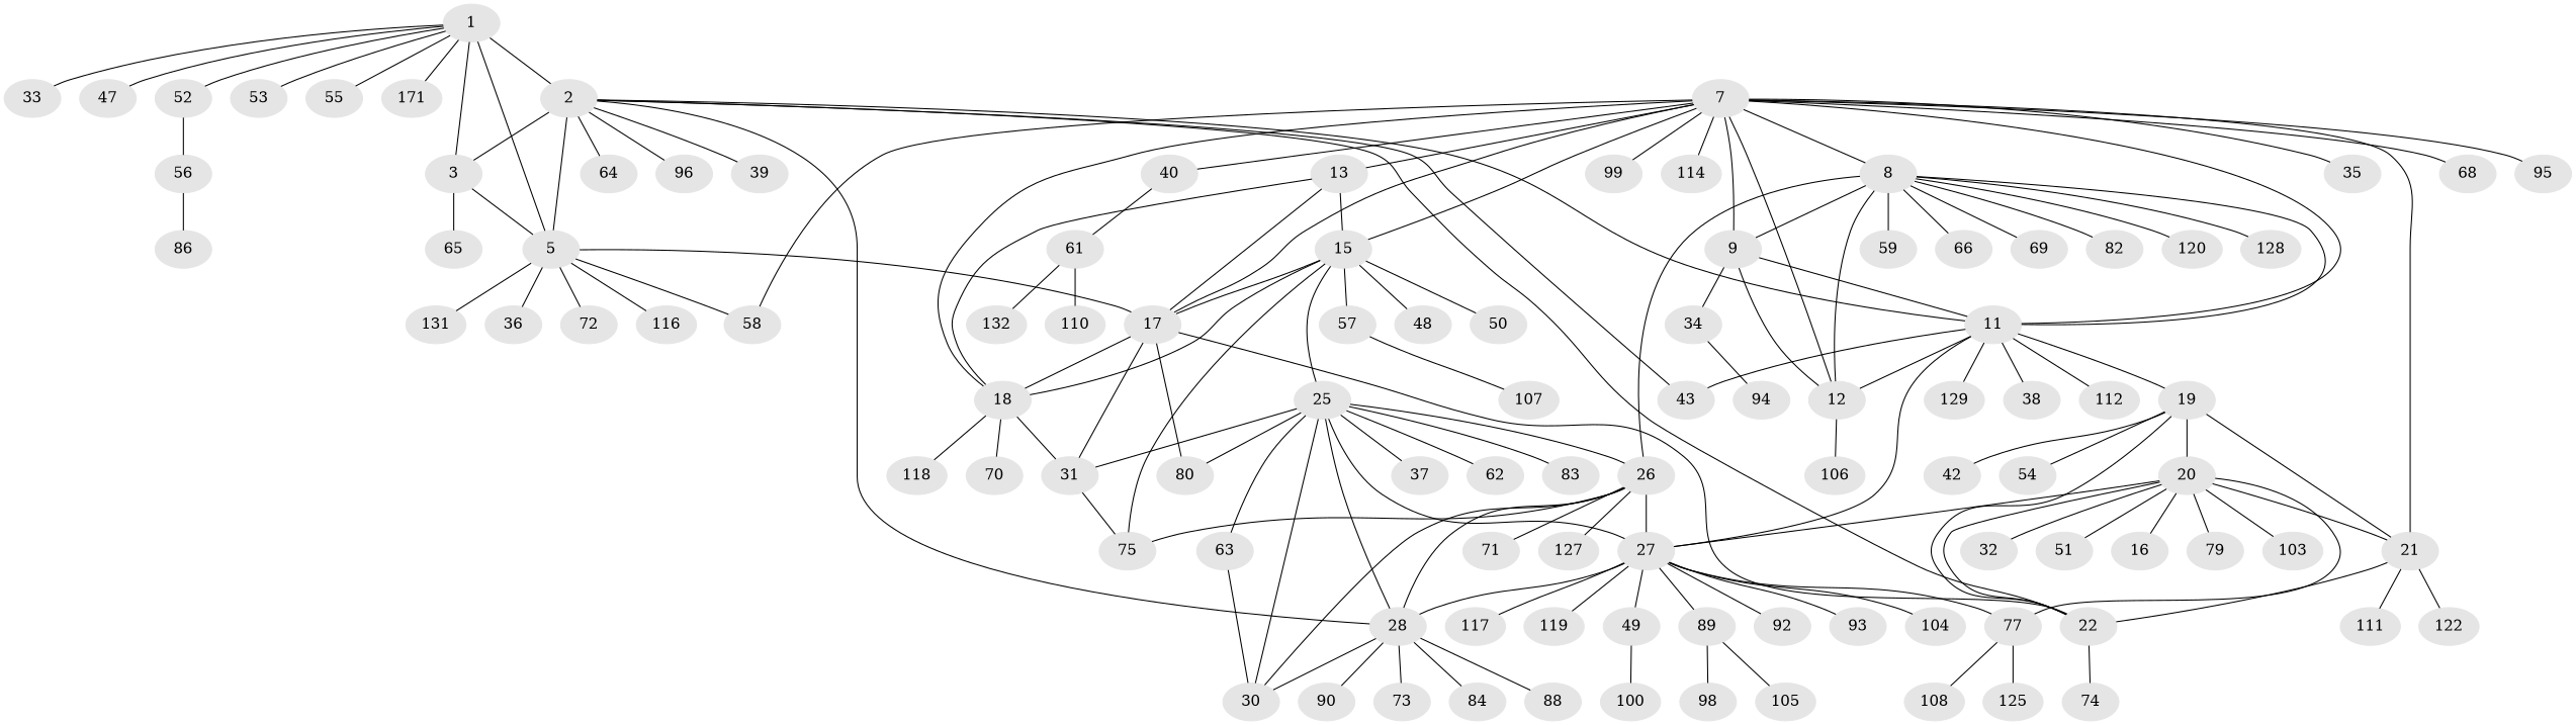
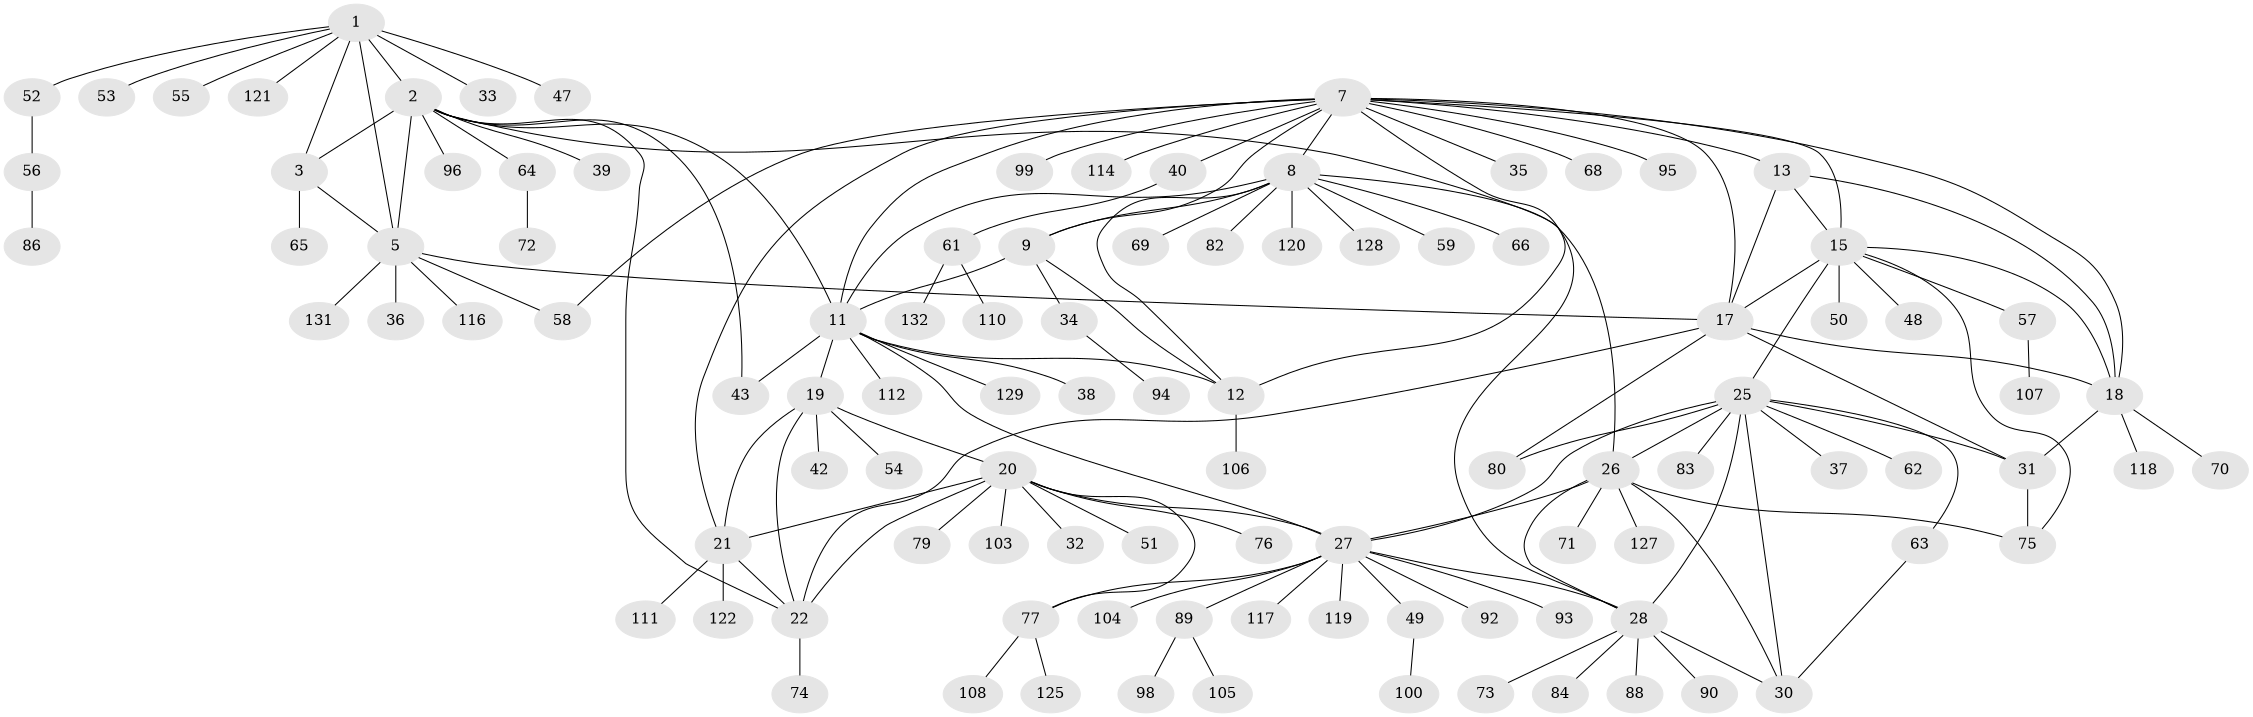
  graph {
    node [color=gray90 style=filled]
    1 [super="+4"]
    2 [super="+6"]
    3 [super="+44"]
    5 [super="+46"]
    33 [super="+78"]
    47
    52
    53
    55
-   121 [label=171]
+   121
    11 [super="+109"]
    22 [super="+115"]
    28 [super="+60"]
    39
    43
    64
    96
    65
    17 [super="+41"]
    36
    58 [super="+67"]
    72
    116
    131
    56 [super="+81"]
    12
    19
    27 [super="+97"]
    38
    112
    129
    74
    30 [super="+45"]
    73
    84
    88
    90
    18 [super="+102"]
    31 [super="+91"]
    80
    7 [super="+14"]
    8 [super="+10"]
    9
    13 [super="+101"]
    15 [super="+16"]
    21 [super="+23"]
    35
    40
    68
    95
    99
    114
    26 [super="+126"]
    59
    66
    69
    82
    120
    128
    34 [super="+124"]
    106
    25 [super="+29"]
    48
    50
    57 [super="+87"]
    75
    70 [super="+85"]
    118
    111
    122
    61 [super="+123"]
    71
    127
    94
    20 [super="+24"]
    42
    54
    77
    49
    89
    92
    93
    104 [super="+113"]
    117
    119
    37
    62
    63 [super="+130"]
    83
    107
    32
    51
-   76 [label=16]
+   76
    79
    103
    108
    125
    100
    98
    105
    110
    132
    86
    1 -- 2 [weight=4]
    1 -- 3 [weight=2]
    1 -- 5 [weight=2]
    1 -- 33
    1 -- 47
    1 -- 52
    1 -- 53
    1 -- 55
    1 -- 121
    2 -- 3 [weight=2]
    2 -- 5 [weight=2]
    2 -- 11
    2 -- 22
    2 -- 28
    2 -- 39
    2 -- 43
    2 -- 64
    2 -- 96
    3 -- 5
    3 -- 65
    5 -- 17
    5 -- 36
    5 -- 58
-   5 -- 72
+   64 -- 72
    5 -- 116
    5 -- 131
    52 -- 56
    11 -- 43
    11 -- 12
    11 -- 19
    11 -- 27
    11 -- 38
    11 -- 112
    11 -- 129
    22 -- 74
    28 -- 30
    28 -- 73
    28 -- 84
    28 -- 88
    28 -- 90
    17 -- 22
    17 -- 18
    17 -- 31
    17 -- 80
    56 -- 86
    12 -- 106
    19 -- 22
    19 -- 21 [weight=2]
    19 -- 20 [weight=2]
    19 -- 42
    19 -- 54
    27 -- 28
    27 -- 77
    27 -- 49
    27 -- 89
    27 -- 92
    27 -- 93
    27 -- 104
    27 -- 117
    27 -- 119
    18 -- 31
    18 -- 70
    18 -- 118
    31 -- 75
    7 -- 11
    7 -- 17
    7 -- 58
    7 -- 12
    7 -- 18
    7 -- 8 [weight=2]
    7 -- 9
    7 -- 13
    7 -- 15 [weight=2]
    7 -- 21
    7 -- 35
    7 -- 40
    7 -- 68
    7 -- 95
    7 -- 99
    7 -- 114
    8 -- 11 [weight=2]
    8 -- 12 [weight=2]
    8 -- 9 [weight=2]
    8 -- 26
    8 -- 59
    8 -- 66
    8 -- 69
    8 -- 82
    8 -- 120
    8 -- 128
    9 -- 11
    9 -- 12
    9 -- 34
    13 -- 17
    13 -- 18
    13 -- 15 [weight=2]
    15 -- 17 [weight=2]
    15 -- 18 [weight=2]
    15 -- 25
    15 -- 48
    15 -- 50
    15 -- 57
    15 -- 75
    21 -- 22 [weight=2]
    21 -- 111
    21 -- 122
    40 -- 61
    26 -- 28
    26 -- 27
    26 -- 30
    26 -- 75
    26 -- 71
    26 -- 127
    34 -- 94
    25 -- 28 [weight=2]
    25 -- 27 [weight=2]
    25 -- 30 [weight=2]
    25 -- 31
    25 -- 80
    25 -- 26 [weight=2]
    25 -- 37
    25 -- 62
    25 -- 63
    25 -- 83
    57 -- 107
    61 -- 110
    61 -- 132
    20 -- 22 [weight=2]
    20 -- 27
    20 -- 21 [weight=4]
    20 -- 77
    20 -- 32
    20 -- 51
    20 -- 76
    20 -- 79
    20 -- 103
    77 -- 108
    77 -- 125
    49 -- 100
    89 -- 98
    89 -- 105
    63 -- 30
  }
